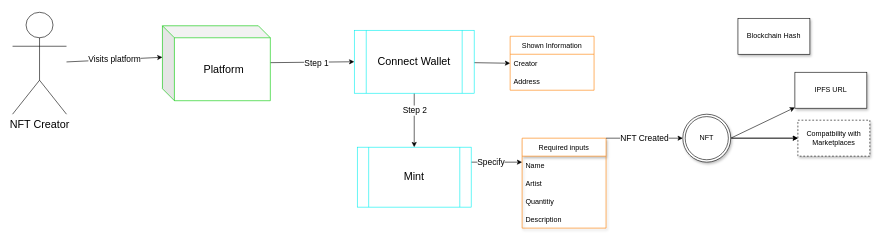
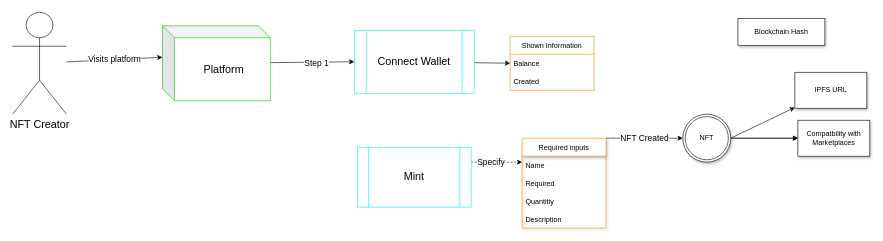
  <mxCell id="0" />
  <mxCell id="1" parent="0" />
  <mxCell id="2" value="&lt;font style=&quot;font-size: 14px&quot;&gt;Visits platform&lt;/font&gt;" style="edgeStyle=none;html=1;entryX=0;entryY=0;entryDx=0;entryDy=52.5;entryPerimeter=0;" parent="1" source="3" target="8" edge="1"><mxGeometry relative="1" as="geometry"><mxPoint x="270" y="103" as="targetPoint" /></mxGeometry></mxCell>
  <mxCell id="3" value="&lt;font style=&quot;font-size: 18px&quot;&gt;NFT Creator&lt;/font&gt;" style="shape=umlActor;verticalLabelPosition=bottom;verticalAlign=top;html=1;outlineConnect=0;" parent="1" vertex="1"><mxGeometry x="20" y="20" width="90" height="170" as="geometry" /></mxCell>
  <mxCell id="4" style="edgeStyle=none;html=1;entryX=0;entryY=0.5;entryDx=0;entryDy=0;" parent="1" source="8" target="10" edge="1"><mxGeometry relative="1" as="geometry"><Array as="points" /></mxGeometry></mxCell>
  <mxCell id="5" value="&lt;font style=&quot;font-size: 14px&quot;&gt;Step 1&lt;/font&gt;" style="edgeLabel;html=1;align=center;verticalAlign=middle;resizable=0;points=[];" parent="4" vertex="1" connectable="0"><mxGeometry x="0.107" relative="1" as="geometry"><mxPoint y="1" as="offset" /></mxGeometry></mxCell>
- <mxCell id="6" style="edgeStyle=none;html=1;entryX=0.5;entryY=0;entryDx=0;entryDy=0;exitX=0.5;exitY=1;exitDx=0;exitDy=0;" parent="1" source="10" target="16" edge="1"><mxGeometry relative="1" as="geometry"><Array as="points" /></mxGeometry></mxCell>
- <mxCell id="7" value="&lt;font style=&quot;font-size: 14px&quot;&gt;Step 2&lt;/font&gt;" style="edgeLabel;html=1;align=center;verticalAlign=middle;resizable=0;points=[];" parent="6" vertex="1" connectable="0"><mxGeometry x="-0.384" relative="1" as="geometry"><mxPoint as="offset" /></mxGeometry></mxCell>
  <mxCell id="8" value="&lt;font style=&quot;font-size: 18px&quot;&gt;&amp;nbsp;Platform&lt;/font&gt;" style="shape=cube;whiteSpace=wrap;html=1;boundedLbl=1;backgroundOutline=1;darkOpacity=0.05;darkOpacity2=0.1;strokeColor=#00CC00;" parent="1" vertex="1"><mxGeometry x="270" y="42.5" width="180" height="125" as="geometry" /></mxCell>
  <mxCell id="9" style="edgeStyle=none;html=1;entryX=0;entryY=0.5;entryDx=0;entryDy=0;" parent="1" source="10" target="12" edge="1"><mxGeometry relative="1" as="geometry"><mxPoint x="920" y="60" as="targetPoint" /></mxGeometry></mxCell>
  <mxCell id="10" value="&lt;font style=&quot;font-size: 18px&quot;&gt;Connect Wallet&lt;/font&gt;" style="shape=process;whiteSpace=wrap;html=1;backgroundOutline=1;strokeColor=#00F0F0;" parent="1" vertex="1"><mxGeometry x="590" y="50" width="200" height="105" as="geometry" /></mxCell>
  <mxCell id="11" value="Shown Information" style="swimlane;fontStyle=0;childLayout=stackLayout;horizontal=1;startSize=30;horizontalStack=0;resizeParent=1;resizeParentMax=0;resizeLast=0;collapsible=1;marginBottom=0;strokeColor=#FF8000;" parent="1" vertex="1"><mxGeometry x="850" y="60" width="140" height="90" as="geometry" /></mxCell>
- <mxCell id="12" value="Creator" style="text;strokeColor=none;fillColor=none;align=left;verticalAlign=middle;spacingLeft=4;spacingRight=4;overflow=hidden;points=[[0,0.5],[1,0.5]];portConstraint=eastwest;rotatable=0;" parent="11" vertex="1"><mxGeometry y="30" width="140" height="30" as="geometry" /></mxCell>
- <mxCell id="13" value="Address" style="text;strokeColor=none;fillColor=none;align=left;verticalAlign=middle;spacingLeft=4;spacingRight=4;overflow=hidden;points=[[0,0.5],[1,0.5]];portConstraint=eastwest;rotatable=0;" parent="11" vertex="1"><mxGeometry y="60" width="140" height="30" as="geometry" /></mxCell>
- <mxCell id="14" style="edgeStyle=none;html=1;exitX=1;exitY=0.25;exitDx=0;exitDy=0;entryX=0;entryY=0.333;entryDx=0;entryDy=0;entryPerimeter=0;" parent="1" source="16" target="18" edge="1"><mxGeometry relative="1" as="geometry" /></mxCell>
+ <mxCell id="12" value="Balance" style="text;strokeColor=none;fillColor=none;align=left;verticalAlign=middle;spacingLeft=4;spacingRight=4;overflow=hidden;points=[[0,0.5],[1,0.5]];portConstraint=eastwest;rotatable=0;" parent="11" vertex="1"><mxGeometry y="30" width="140" height="30" as="geometry" /></mxCell>
+ <mxCell id="13" value="Created" style="text;strokeColor=none;fillColor=none;align=left;verticalAlign=middle;spacingLeft=4;spacingRight=4;overflow=hidden;points=[[0,0.5],[1,0.5]];portConstraint=eastwest;rotatable=0;" parent="11" vertex="1"><mxGeometry y="60" width="140" height="30" as="geometry" /></mxCell>
+ <mxCell id="14" style="edgeStyle=none;html=1;exitX=1;exitY=0.25;exitDx=0;exitDy=0;entryX=0;entryY=0.333;entryDx=0;entryDy=0;entryPerimeter=0;dashed=1;" parent="1" source="16" target="18" edge="1"><mxGeometry relative="1" as="geometry" /></mxCell>
  <mxCell id="15" value="&lt;font style=&quot;font-size: 14px&quot;&gt;Specify&lt;/font&gt;" style="edgeLabel;html=1;align=center;verticalAlign=middle;resizable=0;points=[];" parent="14" vertex="1" connectable="0"><mxGeometry x="0.238" y="-1" relative="1" as="geometry"><mxPoint x="-21" y="-1" as="offset" /></mxGeometry></mxCell>
  <mxCell id="16" value="&lt;font style=&quot;font-size: 18px&quot;&gt;Mint&lt;/font&gt;" style="shape=process;whiteSpace=wrap;html=1;backgroundOutline=1;strokeColor=#00F0F0;" parent="1" vertex="1"><mxGeometry x="595" y="245" width="190" height="100" as="geometry" /></mxCell>
  <mxCell id="17" value="Required inputs" style="swimlane;fontStyle=0;childLayout=stackLayout;horizontal=1;startSize=30;horizontalStack=0;resizeParent=1;resizeParentMax=0;resizeLast=0;collapsible=1;marginBottom=0;shadow=1;strokeColor=#FF8000;" parent="1" vertex="1"><mxGeometry x="870" y="230" width="140" height="150" as="geometry" /></mxCell>
  <mxCell id="18" value="Name" style="text;strokeColor=none;fillColor=none;align=left;verticalAlign=middle;spacingLeft=4;spacingRight=4;overflow=hidden;points=[[0,0.5],[1,0.5]];portConstraint=eastwest;rotatable=0;" parent="17" vertex="1"><mxGeometry y="30" width="140" height="30" as="geometry" /></mxCell>
- <mxCell id="19" value="Artist     " style="text;strokeColor=none;fillColor=none;align=left;verticalAlign=middle;spacingLeft=4;spacingRight=4;overflow=hidden;points=[[0,0.5],[1,0.5]];portConstraint=eastwest;rotatable=0;" parent="17" vertex="1"><mxGeometry y="60" width="140" height="30" as="geometry" /></mxCell>
+ <mxCell id="19" value="Required     " style="text;strokeColor=none;fillColor=none;align=left;verticalAlign=middle;spacingLeft=4;spacingRight=4;overflow=hidden;points=[[0,0.5],[1,0.5]];portConstraint=eastwest;rotatable=0;" parent="17" vertex="1"><mxGeometry y="60" width="140" height="30" as="geometry" /></mxCell>
  <mxCell id="20" value="Quantitiy        " style="text;strokeColor=none;fillColor=none;align=left;verticalAlign=middle;spacingLeft=4;spacingRight=4;overflow=hidden;points=[[0,0.5],[1,0.5]];portConstraint=eastwest;rotatable=0;" parent="17" vertex="1"><mxGeometry y="90" width="140" height="30" as="geometry" /></mxCell>
  <mxCell id="21" value="Description" style="text;strokeColor=none;fillColor=none;align=left;verticalAlign=middle;spacingLeft=4;spacingRight=4;overflow=hidden;points=[[0,0.5],[1,0.5]];portConstraint=eastwest;rotatable=0;" parent="17" vertex="1"><mxGeometry y="120" width="140" height="30" as="geometry" /></mxCell>
  <mxCell id="22" value="" style="edgeStyle=none;html=1;exitX=1;exitY=0.5;exitDx=0;exitDy=0;" parent="1" source="23" target="29" edge="1"><mxGeometry relative="1" as="geometry" /></mxCell>
  <mxCell id="23" value="NFT" style="ellipse;shape=doubleEllipse;whiteSpace=wrap;html=1;aspect=fixed;shadow=1;" parent="1" vertex="1"><mxGeometry x="1138" y="190" width="80" height="80" as="geometry" /></mxCell>
  <mxCell id="24" value="&lt;font style=&quot;font-size: 14px&quot;&gt;NFT Created&lt;/font&gt;" style="edgeStyle=none;html=1;entryX=0;entryY=0.5;entryDx=0;entryDy=0;exitX=1;exitY=0;exitDx=0;exitDy=0;" parent="1" target="23" edge="1" source="17"><mxGeometry relative="1" as="geometry"><mxPoint x="930" y="290" as="sourcePoint" /></mxGeometry></mxCell>
- <mxCell id="25" value="Blockchain Hash" style="whiteSpace=wrap;html=1;shadow=1;" parent="1" vertex="1"><mxGeometry x="1230" y="30" width="120" height="60" as="geometry" /></mxCell>
+ <mxCell id="25" value="Blockchain Hash" style="whiteSpace=wrap;html=1;shadow=1;" parent="1" vertex="1"><mxGeometry x="1230" y="30" width="145" height="45" as="geometry" /></mxCell>
  <mxCell id="26" value="" style="edgeStyle=none;html=1;exitX=1;exitY=0.5;exitDx=0;exitDy=0;" parent="1" source="23" target="27" edge="1"><mxGeometry relative="1" as="geometry"><mxPoint x="1207.754" y="389.996" as="sourcePoint" /></mxGeometry></mxCell>
  <mxCell id="27" value="IPFS URL" style="whiteSpace=wrap;html=1;shadow=1;" parent="1" vertex="1"><mxGeometry x="1325" y="120" width="120" height="60" as="geometry" /></mxCell>
  <mxCell id="28" value="" style="edgeStyle=none;html=1;" parent="1" target="29" edge="1"><mxGeometry relative="1" as="geometry"><mxPoint x="1220" y="230" as="sourcePoint" /></mxGeometry></mxCell>
- <mxCell id="29" value="Compatbility with Marketplaces" style="whiteSpace=wrap;html=1;shadow=1;dashed=1;" parent="1" vertex="1"><mxGeometry x="1330" y="200" width="120" height="60" as="geometry" /></mxCell>
+ <mxCell id="29" value="Compatbility with Marketplaces" style="whiteSpace=wrap;html=1;shadow=1;" parent="1" vertex="1"><mxGeometry x="1330" y="200" width="120" height="60" as="geometry" /></mxCell>
